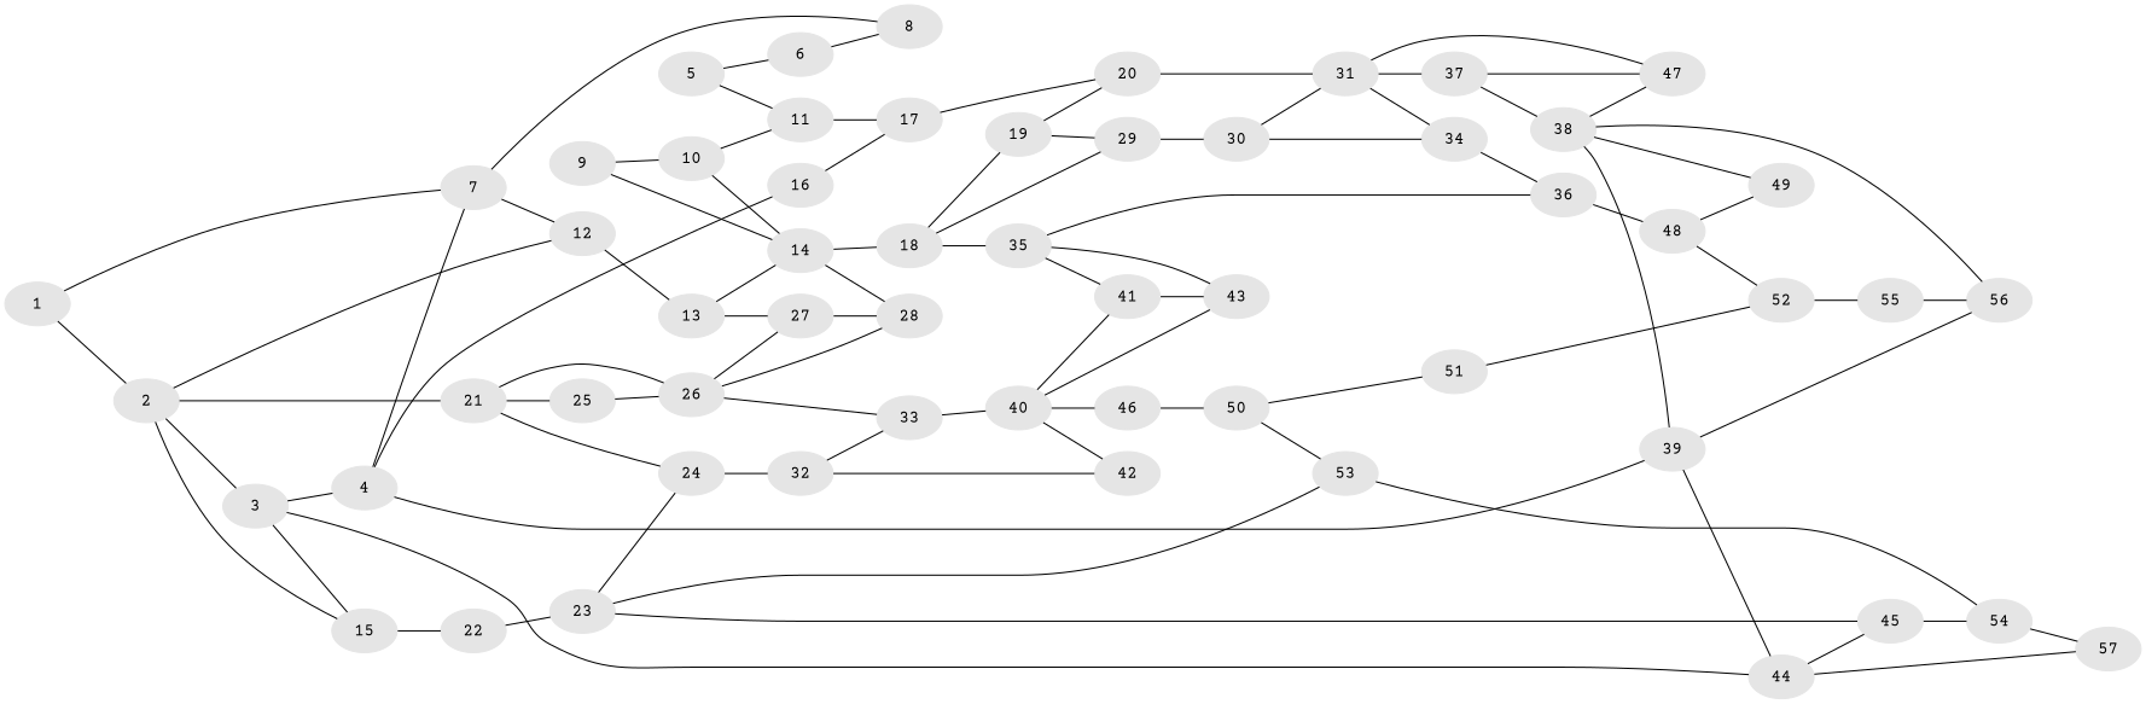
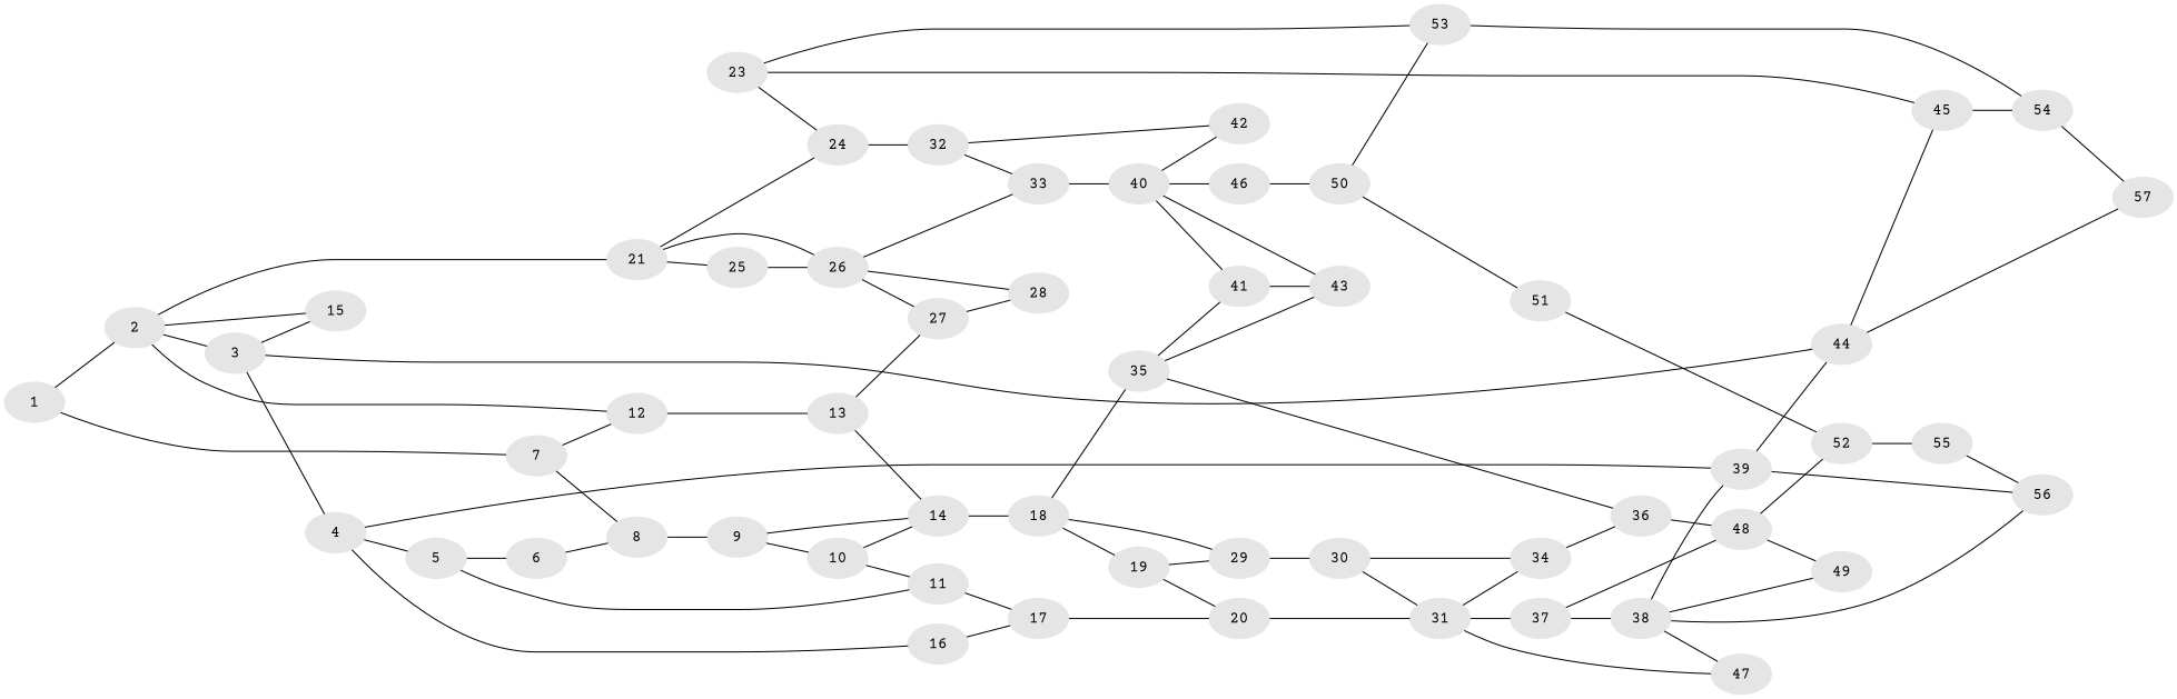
  graph {
    fontname="Courier Prime"
    rankdir=LR
    node [color=gray90 fontname="Courier Prime" style=filled]
    edge [fontname="Courier Prime" weight=1.0]
    1
    2
    7
    3
    12
    15
    21
    8
    4
    44
    13
-   22
    24
    25
    26
    5
    16
    39
    45
    57
    6
    11
    17
    56
    9
    10
    14
    18
    28
    20
    27
    19
    29
    35
    23
    31
    30
    36
    41
    43
    34
    37
    47
    32
    33
    53
    54
    42
    40
    38
    46
    48
    49
    52
    50
    51
    55
    1 -- 2
    1 -- 7
    2 -- 3
    2 -- 12
    2 -- 15
    2 -- 21 [weight=2.0]
    7 -- 12
    7 -- 8
    3 -- 15
    3 -- 4
    3 -- 44
    12 -- 13
-   15 -- 22
    21 -- 24
    21 -- 25
    21 -- 26
-   4 -- 7
+   8 -- 9
+   4 -- 5
    4 -- 16
    4 -- 39
    44 -- 45
    44 -- 57
    13 -- 14
    13 -- 27
-   22 -- 23 [weight=2.0]
    24 -- 32
    25 -- 26 [weight=2.0]
    26 -- 28
    26 -- 27
    26 -- 33
    5 -- 6
    5 -- 11
    16 -- 17 [weight=2.0]
    39 -- 44
    39 -- 56
    45 -- 54
    6 -- 8
    11 -- 17
    17 -- 20 [weight=2.0]
    9 -- 10
    9 -- 14
    10 -- 11
    10 -- 14
    14 -- 18 [weight=2.0]
-   14 -- 28
    18 -- 19
    18 -- 29
    18 -- 35 [weight=2.0]
    20 -- 31 [weight=2.0]
    27 -- 28
    19 -- 20
    19 -- 29
    29 -- 30
    35 -- 36
    35 -- 41
    35 -- 43
    23 -- 24
    23 -- 45
    23 -- 53
    31 -- 34
    31 -- 37
    31 -- 47
    30 -- 31
    30 -- 34
    36 -- 48
    41 -- 43
    34 -- 36
-   37 -- 47
+   37 -- 48
    37 -- 38
    32 -- 33
    32 -- 42
    33 -- 40
    53 -- 54
    54 -- 57
    40 -- 41
    40 -- 43
    40 -- 42
    40 -- 46 [weight=2.0]
    38 -- 39
    38 -- 56
    38 -- 47
    38 -- 49 [weight=2.0]
    46 -- 50
    48 -- 49
    48 -- 52
    52 -- 55
    50 -- 53
    50 -- 51
    51 -- 52
    55 -- 56
  }
